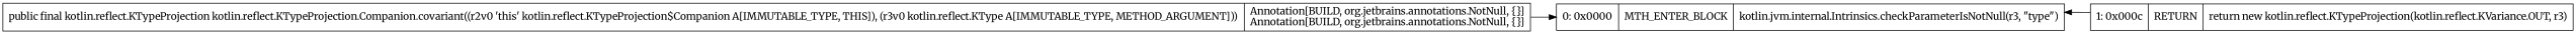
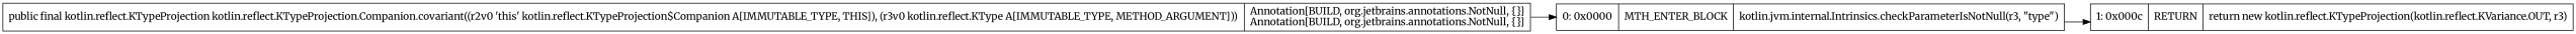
  digraph {
    rankdir=LR
    fontname=Merriweather
    node [shape=record fontname=Merriweather]
    edge [fontname=Merriweather]
    n1 [label="{0\:\ 0x0000|MTH_ENTER_BLOCK\l|kotlin.jvm.internal.Intrinsics.checkParameterIsNotNull(r3, \"type\")\l}"]
    n2 [label="{1\:\ 0x000c|RETURN\l|return new kotlin.reflect.KTypeProjection(kotlin.reflect.KVariance.OUT, r3)\l}"]
    n3 [label="{public final kotlin.reflect.KTypeProjection kotlin.reflect.KTypeProjection.Companion.covariant((r2v0 'this' kotlin.reflect.KTypeProjection$Companion A[IMMUTABLE_TYPE, THIS]), (r3v0 kotlin.reflect.KType A[IMMUTABLE_TYPE, METHOD_ARGUMENT]))  | Annotation[BUILD, org.jetbrains.annotations.NotNull, \{\}]\lAnnotation[BUILD, org.jetbrains.annotations.NotNull, \{\}]\l}"]
-   n2 -> n1
+   n1 -> n2
    n3 -> n1
  }
